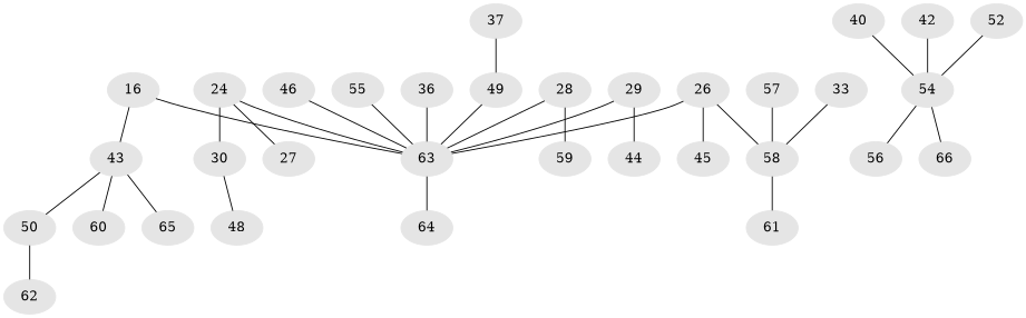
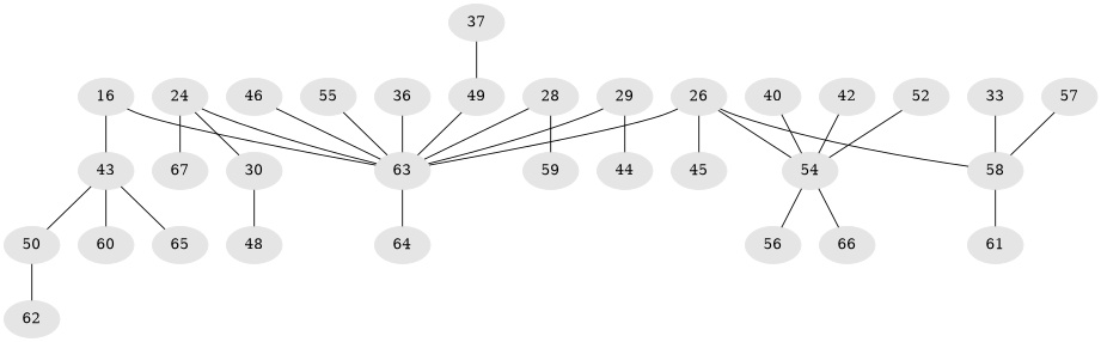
  graph {
    node [color=gray90 style=filled]
    43 [super="+21"]
    50
    60
    65
    16
    63 [super="+35+9+4+6+7"]
    64
    24 [super="+13"]
    30
-   67 [label=27]
+   67
    48
    26 [super="+25"]
    45
    54 [super="+47+41+38+33"]
    58 [super="+51"]
    56
    66
    61
    28 [super="+5+14+20"]
    59
    29 [super="+17+23"]
    44
    36
    49 [super="+10+11+22"]
    37
    40
    42
    62
    46
    52
    n31 [label=33]
    55
    57
    43 -- 50
    43 -- 60
    43 -- 65
    50 -- 62
    16 -- 43
    16 -- 63
    63 -- 64
    24 -- 63
    24 -- 30
    24 -- 67
    30 -- 48
    26 -- 63
    26 -- 45
+   26 -- 54
    26 -- 58
    54 -- 56
    54 -- 66
    58 -- 61
    28 -- 63
    28 -- 59
    29 -- 63
    29 -- 44
    36 -- 63
    49 -- 63
    37 -- 49
    40 -- 54
    42 -- 54
    46 -- 63
    52 -- 54
    n31 -- 58
    55 -- 63
    57 -- 58
  }
